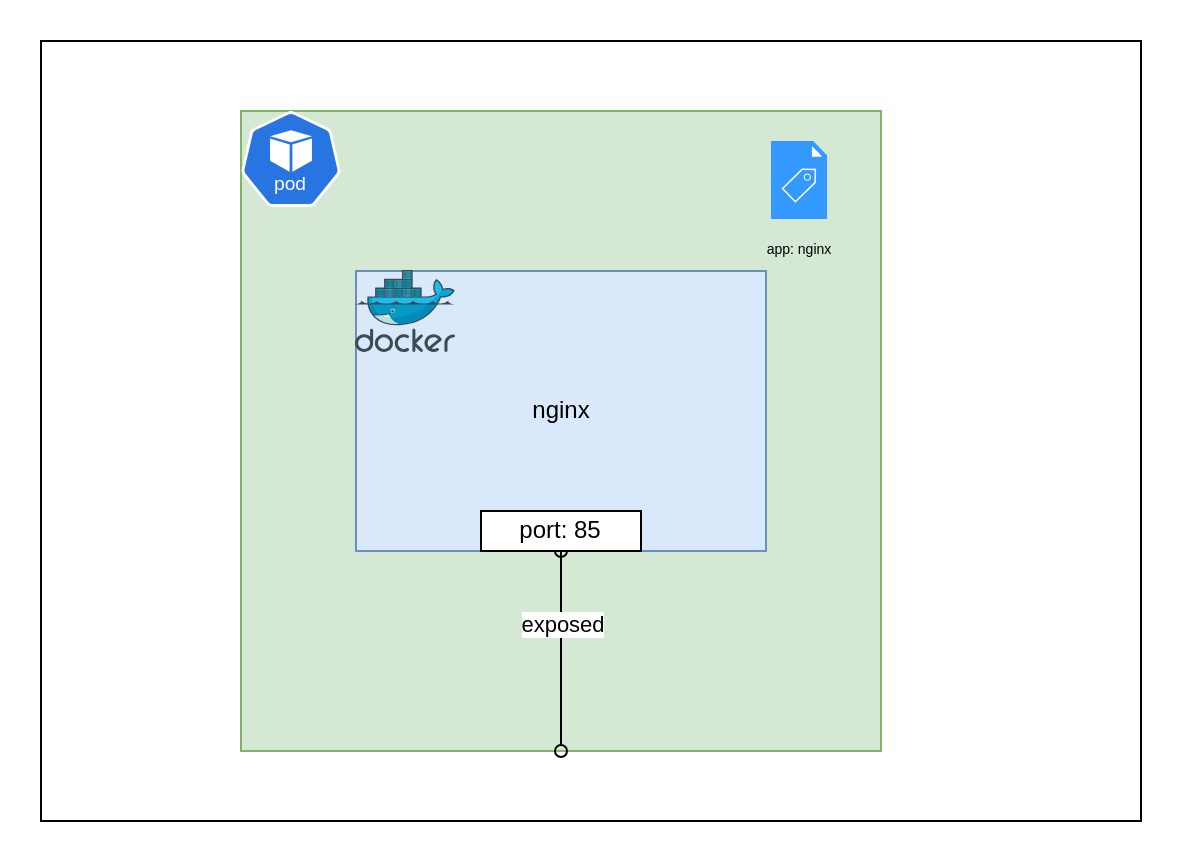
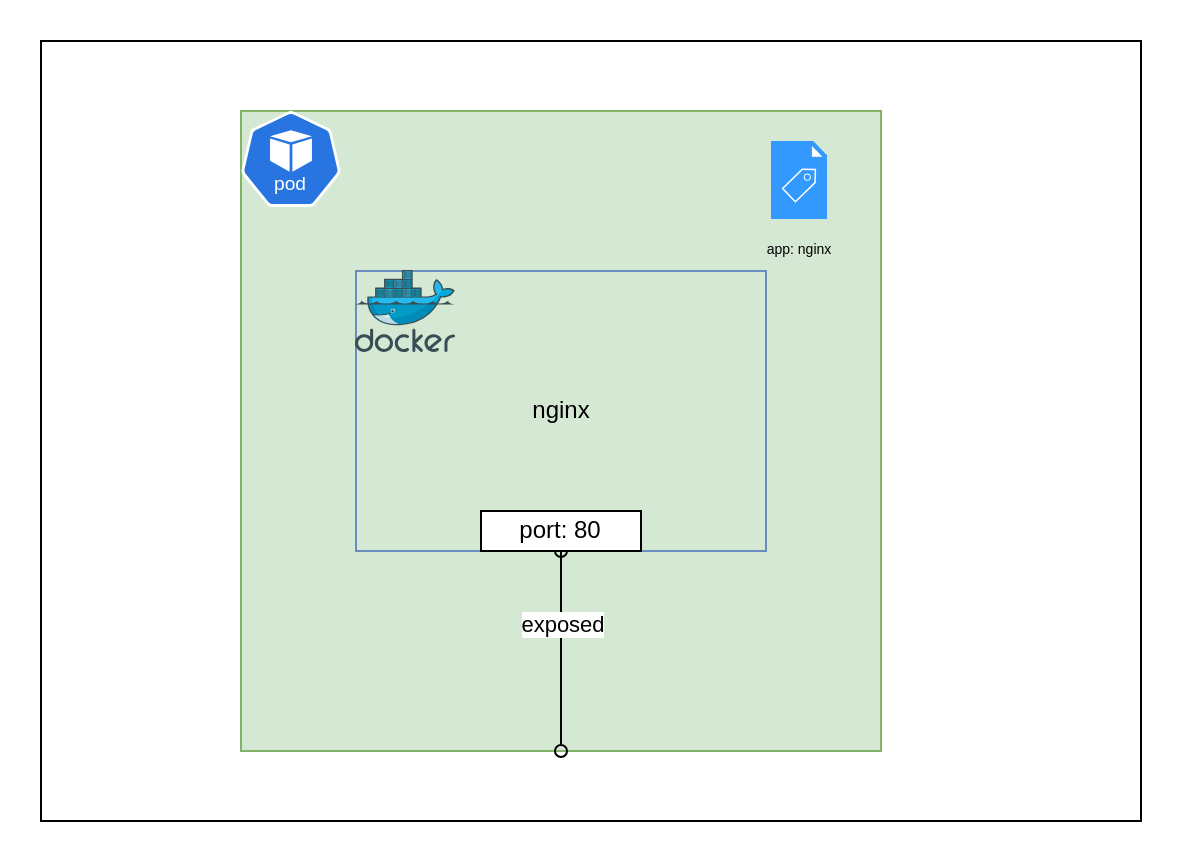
  <mxCell id="0" />
  <mxCell id="1" parent="0" />
  <mxCell id="2" value="" style="rounded=0;whiteSpace=wrap;html=1;" parent="1" vertex="1"><mxGeometry x="20" y="20" width="550" height="390" as="geometry" /></mxCell>
  <mxCell id="3" value="" style="rounded=0;whiteSpace=wrap;html=1;fillColor=#d5e8d4;strokeColor=#82b366;" parent="1" vertex="1"><mxGeometry x="120" y="55" width="320" height="320" as="geometry" /></mxCell>
  <mxCell id="4" value="" style="aspect=fixed;sketch=0;html=1;dashed=0;whitespace=wrap;verticalLabelPosition=bottom;verticalAlign=top;fillColor=#2875E2;strokeColor=#ffffff;points=[[0.005,0.63,0],[0.1,0.2,0],[0.9,0.2,0],[0.5,0,0],[0.995,0.63,0],[0.72,0.99,0],[0.5,1,0],[0.28,0.99,0]];shape=mxgraph.kubernetes.icon2;kubernetesLabel=1;prIcon=pod" parent="1" vertex="1"><mxGeometry x="120" y="55" width="50" height="48" as="geometry" /></mxCell>
- <mxCell id="5" value="nginx" style="rounded=0;whiteSpace=wrap;html=1;fillColor=#dae8fc;strokeColor=#6c8ebf;" parent="1" vertex="1"><mxGeometry x="177.5" y="135" width="205" height="140" as="geometry" /></mxCell>
+ <mxCell id="5" value="nginx" style="rounded=0;whiteSpace=wrap;html=1;fillColor=#d5e8d4;strokeColor=#6c8ebf;" parent="1" vertex="1"><mxGeometry x="177.5" y="135" width="205" height="140" as="geometry" /></mxCell>
  <mxCell id="6" value="" style="image;sketch=0;aspect=fixed;html=1;points=[];align=center;fontSize=12;image=img/lib/mscae/Docker.svg;" parent="1" vertex="1"><mxGeometry x="177.5" y="135" width="50" height="41" as="geometry" /></mxCell>
  <mxCell id="7" style="edgeStyle=orthogonalEdgeStyle;rounded=0;orthogonalLoop=1;jettySize=auto;html=1;exitX=0.5;exitY=1;exitDx=0;exitDy=0;startArrow=oval;startFill=0;endArrow=oval;endFill=0;" parent="1" source="9" edge="1"><mxGeometry relative="1" as="geometry"><mxPoint x="279.94" y="275" as="sourcePoint" /><mxPoint x="280" y="375" as="targetPoint" /><Array as="points"><mxPoint x="280" y="265" /></Array></mxGeometry></mxCell>
  <mxCell id="8" value="exposed" style="edgeLabel;html=1;align=center;verticalAlign=middle;resizable=0;points=[];" parent="7" vertex="1" connectable="0"><mxGeometry x="-0.065" relative="1" as="geometry"><mxPoint as="offset" /></mxGeometry></mxCell>
- <mxCell id="9" value="port: 85" style="rounded=0;whiteSpace=wrap;html=1;" parent="1" vertex="1"><mxGeometry x="240" y="255" width="80" height="20" as="geometry" /></mxCell>
+ <mxCell id="9" value="port: 80" style="rounded=0;whiteSpace=wrap;html=1;" parent="1" vertex="1"><mxGeometry x="240" y="255" width="80" height="20" as="geometry" /></mxCell>
  <mxCell id="10" value="&lt;font style=&quot;font-size: 7px;&quot;&gt;app: nginx&lt;/font&gt;" style="sketch=0;pointerEvents=1;shadow=0;dashed=0;html=1;strokeColor=none;fillColor=#3399FF;labelPosition=center;verticalLabelPosition=bottom;verticalAlign=top;align=center;outlineConnect=0;shape=mxgraph.veeam2.metadata_file;" parent="1" vertex="1"><mxGeometry x="385" y="70" width="28.0" height="39" as="geometry" /></mxCell>
